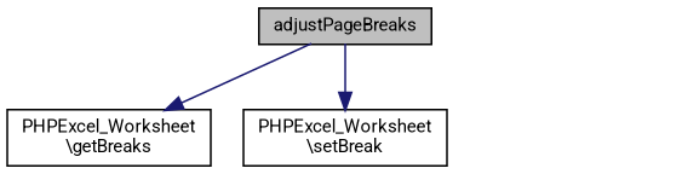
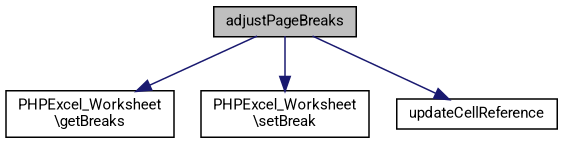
  digraph {
    rankdir=TB
    fontname=Roboto
    node [color=black fillcolor=white fontname=Roboto fontsize=10 shape=record style=filled]
    edge [color=midnightblue fontname=Roboto fontsize=10 labelfontname=Helvetica labelfontsize=10 style=solid]
    n1 [fillcolor=grey75 fontcolor=black height=0.2 label=adjustPageBreaks width=0.4]
    n2 [height=0.2 label="PHPExcel_Worksheet\l\\getBreaks" width=0.4]
    n3 [height=0.2 label="PHPExcel_Worksheet\l\\setBreak" width=0.4]
+   n4 [height=0.2 label=updateCellReference width=0.4]
    n1 -> n2
    n1 -> n3
+   n1 -> n4
  }
